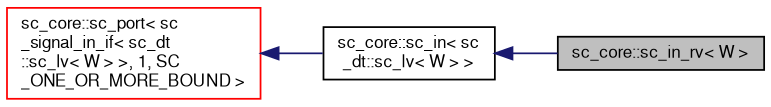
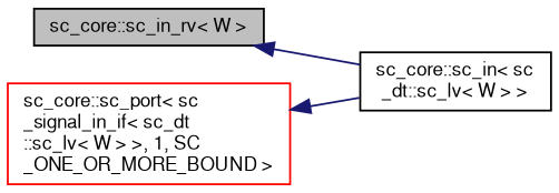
  digraph {
    rankdir=LR
    node [color=black fillcolor=white fontname=FreeSans fontsize=10 shape=record style=filled]
    edge [color=midnightblue dir=back fontname=FreeSans fontsize=10 labelfontname=FreeSans labelfontsize=10 style=solid]
    n1 [fillcolor=grey75 fontcolor=black height=0.2 label="sc_core::sc_in_rv\< W \>" width=0.4]
    n2 [height=0.2 label="sc_core::sc_in\< sc\l_dt::sc_lv\< W \> \>" width=0.4]
    n3 [color=red height=0.2 label="sc_core::sc_port\< sc\l_signal_in_if\< sc_dt\l::sc_lv\< W \> \>, 1, SC\l_ONE_OR_MORE_BOUND \>" width=0.4]
-   n2 -> n1
+   n1 -> n2
    n3 -> n2
  }
